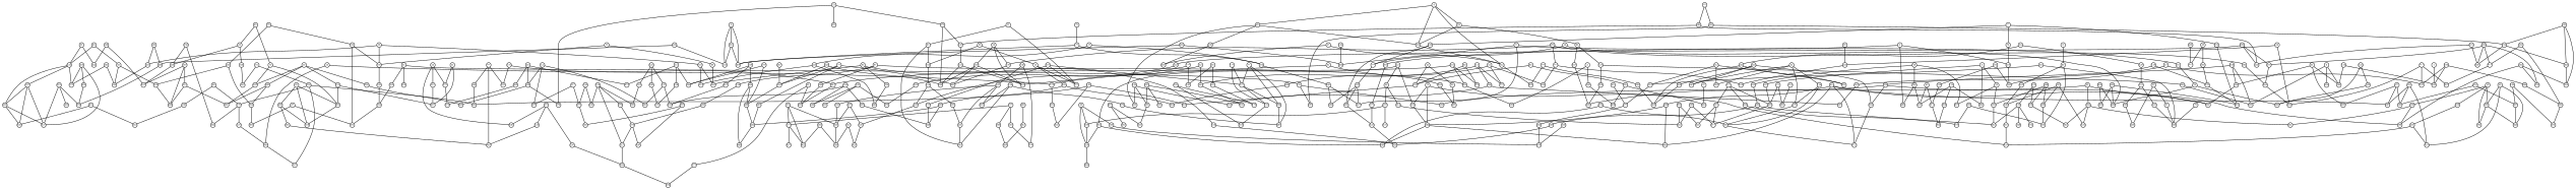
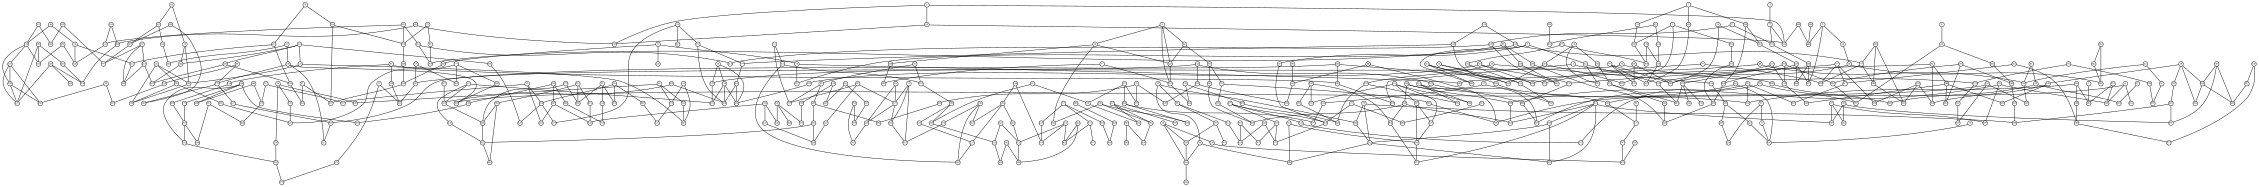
  graph {
    node [fixedsize=true fontsize=5 shape=circle]
    0 [height=.15]
    60 [height=.15]
    213 [height=.15]
    409 [height=.15]
    1 [height=.15]
    243 [height=.15]
    2 [height=.15]
    206 [height=.15]
    291 [height=.15]
    460 [height=.15]
    369 [height=.15]
    371 [height=.15]
    3 [height=.15]
    268 [height=.15]
    359 [height=.15]
    468 [height=.15]
    4 [height=.15]
    62 [height=.15]
    69 [height=.15]
    323 [height=.15]
    352 [height=.15]
    89 [height=.15]
    236 [height=.15]
    301 [height=.15]
    422 [height=.15]
    5 [height=.15]
    25 [height=.15]
    317 [height=.15]
    482 [height=.15]
    194 [height=.15]
    207 [height=.15]
    403 [height=.15]
    6 [height=.15]
    188 [height=.15]
    396 [height=.15]
    416 [height=.15]
    7 [height=.15]
    74 [height=.15]
    102 [height=.15]
    185 [height=.15]
    451 [height=.15]
    224 [height=.15]
    426 [height=.15]
    8 [height=.15]
    80 [height=.15]
    263 [height=.15]
    355 [height=.15]
    9 [height=.15]
    16 [height=.15]
    427 [height=.15]
    484 [height=.15]
    29 [height=.15]
    10 [height=.15]
    151 [height=.15]
    198 [height=.15]
    202 [height=.15]
    288 [height=.15]
    281 [height=.15]
    407 [height=.15]
    429 [height=.15]
    461 [height=.15]
    294 [height=.15]
    11 [height=.15]
    61 [height=.15]
    377 [height=.15]
    104 [height=.15]
    344 [height=.15]
    12 [height=.15]
    283 [height=.15]
    337 [height=.15]
    258 [height=.15]
    184 [height=.15]
    432 [height=.15]
    244 [height=.15]
    447 [height=.15]
    13 [height=.15]
    66 [height=.15]
    173 [height=.15]
    286 [height=.15]
    332 [height=.15]
    334 [height=.15]
    397 [height=.15]
    14 [height=.15]
    449 [height=.15]
    229 [height=.15]
    15 [height=.15]
    218 [height=.15]
    473 [height=.15]
    496 [height=.15]
    376 [height=.15]
    386 [height=.15]
    17 [height=.15]
    235 [height=.15]
    374 [height=.15]
    314 [height=.15]
    442 [height=.15]
    406 [height=.15]
    18 [height=.15]
    326 [height=.15]
    414 [height=.15]
    462 [height=.15]
    388 [height=.15]
    19 [height=.15]
    135 [height=.15]
    256 [height=.15]
    446 [height=.15]
    485 [height=.15]
    324 [height=.15]
    20 [height=.15]
    290 [height=.15]
    308 [height=.15]
    465 [height=.15]
    21 [height=.15]
    483 [height=.15]
    477 [height=.15]
    22 [height=.15]
    245 [height=.15]
    304 [height=.15]
    401 [height=.15]
    452 [height=.15]
    408 [height=.15]
    23 [height=.15]
    84 [height=.15]
    96 [height=.15]
    162 [height=.15]
    254 [height=.15]
    486 [height=.15]
    167 [height=.15]
    214 [height=.15]
    262 [height=.15]
    24 [height=.15]
    272 [height=.15]
    312 [height=.15]
    370 [height=.15]
    444 [height=.15]
    26 [height=.15]
    280 [height=.15]
    274 [height=.15]
    27 [height=.15]
    459 [height=.15]
    28 [height=.15]
    100 [height=.15]
    108 [height=.15]
    390 [height=.15]
    392 [height=.15]
    205 [height=.15]
    398 [height=.15]
    341 [height=.15]
    445 [height=.15]
    30 [height=.15]
    31 [height=.15]
    436 [height=.15]
    440 [height=.15]
    32 [height=.15]
    116 [height=.15]
    279 [height=.15]
    367 [height=.15]
    389 [height=.15]
    360 [height=.15]
    33 [height=.15]
    34 [height=.15]
    129 [height=.15]
    252 [height=.15]
    191 [height=.15]
    351 [height=.15]
    425 [height=.15]
    35 [height=.15]
    n168 [height=.15 label=960]
    273 [height=.15]
    327 [height=.15]
    321 [height=.15]
    36 [height=.15]
    123 [height=.15]
    177 [height=.15]
    37 [height=.15]
    163 [height=.15]
    232 [height=.15]
    38 [height=.15]
    118 [height=.15]
    195 [height=.15]
    331 [height=.15]
    269 [height=.15]
    339 [height=.15]
    358 [height=.15]
    39 [height=.15]
    134 [height=.15]
    322 [height=.15]
    187 [height=.15]
    228 [height=.15]
    373 [height=.15]
    40 [height=.15]
    189 [height=.15]
    356 [height=.15]
    285 [height=.15]
    478 [height=.15]
    41 [height=.15]
    226 [height=.15]
    382 [height=.15]
    492 [height=.15]
    42 [height=.15]
    240 [height=.15]
    267 [height=.15]
    361 [height=.15]
    372 [height=.15]
    481 [height=.15]
    43 [height=.15]
    50 [height=.15]
    130 [height=.15]
    495 [height=.15]
    305 [height=.15]
    44 [height=.15]
    333 [height=.15]
    458 [height=.15]
    45 [height=.15]
    160 [height=.15]
    412 [height=.15]
    278 [height=.15]
    46 [height=.15]
    58 [height=.15]
    415 [height=.15]
    47 [height=.15]
    424 [height=.15]
    48 [height=.15]
    470 [height=.15]
    49 [height=.15]
    70 [height=.15]
    83 [height=.15]
    318 [height=.15]
    418 [height=.15]
    51 [height=.15]
    76 [height=.15]
    225 [height=.15]
    350 [height=.15]
    169 [height=.15]
    357 [height=.15]
    354 [height=.15]
    52 [height=.15]
    126 [height=.15]
    335 [height=.15]
    53 [height=.15]
    172 [height=.15]
    413 [height=.15]
    328 [height=.15]
    247 [height=.15]
    54 [height=.15]
    159 [height=.15]
    178 [height=.15]
    450 [height=.15]
    55 [height=.15]
    209 [height=.15]
    296 [height=.15]
    56 [height=.15]
    149 [height=.15]
    217 [height=.15]
    479 [height=.15]
    57 [height=.15]
    150 [height=.15]
    171 [height=.15]
    306 [height=.15]
    497 [height=.15]
    499 [height=.15]
    428 [height=.15]
    59 [height=.15]
    65 [height=.15]
    405 [height=.15]
    106 [height=.15]
    137 [height=.15]
    467 [height=.15]
    63 [height=.15]
    311 [height=.15]
    423 [height=.15]
    362 [height=.15]
    64 [height=.15]
    210 [height=.15]
    494 [height=.15]
    300 [height=.15]
    431 [height=.15]
    67 [height=.15]
    292 [height=.15]
    68 [height=.15]
    146 [height=.15]
    233 [height=.15]
    239 [height=.15]
    71 [height=.15]
    127 [height=.15]
    394 [height=.15]
    487 [height=.15]
    131 [height=.15]
    72 [height=.15]
    454 [height=.15]
    73 [height=.15]
    86 [height=.15]
    75 [height=.15]
    77 [height=.15]
    78 [height=.15]
    94 [height=.15]
    253 [height=.15]
    471 [height=.15]
    79 [height=.15]
    349 [height=.15]
    81 [height=.15]
    271 [height=.15]
    411 [height=.15]
    378 [height=.15]
    82 [height=.15]
    242 [height=.15]
    363 [height=.15]
    441 [height=.15]
    85 [height=.15]
    98 [height=.15]
    87 [height=.15]
    493 [height=.15]
    88 [height=.15]
    170 [height=.15]
    186 [height=.15]
    342 [height=.15]
    237 [height=.15]
    299 [height=.15]
    340 [height=.15]
    469 [height=.15]
    90 [height=.15]
    91 [height=.15]
    138 [height=.15]
    490 [height=.15]
    92 [height=.15]
    284 [height=.15]
    345 [height=.15]
    434 [height=.15]
    93 [height=.15]
    204 [height=.15]
    95 [height=.15]
    156 [height=.15]
    234 [height=.15]
    456 [height=.15]
    472 [height=.15]
    453 [height=.15]
    97 [height=.15]
    196 [height=.15]
    282 [height=.15]
    298 [height=.15]
    266 [height=.15]
    99 [height=.15]
    491 [height=.15]
    101 [height=.15]
    347 [height=.15]
    103 [height=.15]
    139 [height=.15]
    316 [height=.15]
    192 [height=.15]
    348 [height=.15]
    133 [height=.15]
    105 [height=.15]
    231 [height=.15]
    107 [height=.15]
    157 [height=.15]
    448 [height=.15]
    109 [height=.15]
    466 [height=.15]
    474 [height=.15]
    110 [height=.15]
    111 [height=.15]
    303 [height=.15]
    112 [height=.15]
    165 [height=.15]
    180 [height=.15]
    212 [height=.15]
    238 [height=.15]
    113 [height=.15]
    114 [height=.15]
    115 [height=.15]
    208 [height=.15]
    117 [height=.15]
    375 [height=.15]
    385 [height=.15]
    119 [height=.15]
    120 [height=.15]
    121 [height=.15]
    480 [height=.15]
    122 [height=.15]
    289 [height=.15]
    124 [height=.15]
    259 [height=.15]
    476 [height=.15]
    125 [height=.15]
    147 [height=.15]
    199 [height=.15]
    248 [height=.15]
    393 [height=.15]
    420 [height=.15]
    128 [height=.15]
    223 [height=.15]
    309 [height=.15]
    132 [height=.15]
    343 [height=.15]
    437 [height=.15]
    136 [height=.15]
    174 [height=.15]
    381 [height=.15]
    140 [height=.15]
    387 [height=.15]
    475 [height=.15]
    141 [height=.15]
    455 [height=.15]
    142 [height=.15]
    143 [height=.15]
    144 [height=.15]
    438 [height=.15]
    145 [height=.15]
    265 [height=.15]
    430 [height=.15]
    148 [height=.15]
    182 [height=.15]
    183 [height=.15]
    152 [height=.15]
    153 [height=.15]
    383 [height=.15]
    395 [height=.15]
    154 [height=.15]
    176 [height=.15]
    315 [height=.15]
    276 [height=.15]
    155 [height=.15]
    193 [height=.15]
    222 [height=.15]
    464 [height=.15]
    158 [height=.15]
    161 [height=.15]
    164 [height=.15]
    338 [height=.15]
    166 [height=.15]
    329 [height=.15]
    364 [height=.15]
    168 [height=.15]
    346 [height=.15]
    251 [height=.15]
    175 [height=.15]
    293 [height=.15]
    498 [height=.15]
    179 [height=.15]
    181 [height=.15]
    402 [height=.15]
    433 [height=.15]
    190 [height=.15]
    368 [height=.15]
    380 [height=.15]
    197 [height=.15]
    215 [height=.15]
    200 [height=.15]
    201 [height=.15]
    n450 [height=.15 label=503]
    270 [height=.15]
    353 [height=.15]
    211 [height=.15]
    457 [height=.15]
-   216 [height=.15]
    219 [height=.15]
    435 [height=.15]
    220 [height=.15]
    221 [height=.15]
    366 [height=.15]
    488 [height=.15]
    227 [height=.15]
    230 [height=.15]
    400 [height=.15]
    249 [height=.15]
    241 [height=.15]
    417 [height=.15]
    489 [height=.15]
    246 [height=.15]
    443 [height=.15]
    250 [height=.15]
    439 [height=.15]
    255 [height=.15]
    257 [height=.15]
    399 [height=.15]
    261 [height=.15]
    410 [height=.15]
    264 [height=.15]
    275 [height=.15]
    310 [height=.15]
    277 [height=.15]
    313 [height=.15]
    325 [height=.15]
    421 [height=.15]
    379 [height=.15]
    287 [height=.15]
    295 [height=.15]
    297 [height=.15]
    302 [height=.15]
    307 [height=.15]
    463 [height=.15]
    319 [height=.15]
    384 [height=.15]
    419 [height=.15]
    320 [height=.15]
    365 [height=.15]
    330 [height=.15]
    336 [height=.15]
    391 [height=.15]
    404 [height=.15]
    0 -- 60
    0 -- 213
    0 -- 409
    60 -- 213
    60 -- 409
    1 -- 243
    2 -- 206
    2 -- 291
    2 -- 460
    206 -- 369
    291 -- 371
    371 -- 433
    3 -- 268
    3 -- 359
    268 -- 468
    4 -- 62
    4 -- 69
    4 -- 323
    4 -- 352
    62 -- 323
    62 -- 89
    69 -- 323
    69 -- 236
    69 -- 301
    323 -- 352
    352 -- 422
    89 -- 137
    89 -- 467
    236 -- 459
    5 -- 25
    5 -- 317
    5 -- 482
    25 -- 194
    25 -- 207
    317 -- 403
    194 -- 444
    403 -- 477
    6 -- 188
    6 -- 396
    6 -- 416
    7 -- 74
    7 -- 102
    7 -- 185
    74 -- 206
    102 -- 451
    185 -- 224
    185 -- 426
    224 -- 229
    426 -- 433
    8 -- 80
    80 -- 263
    80 -- 355
    263 -- 349
    9 -- 16
    9 -- 427
    9 -- 484
    16 -- 29
    29 -- 449
    29 -- 386
    10 -- 151
    10 -- 198
    10 -- 202
    10 -- 288
    151 -- 281
    151 -- 407
    198 -- 429
    202 -- 461
    288 -- 461
    288 -- 294
    281 -- 308
    294 -- 493
    11 -- 61
    11 -- 377
    61 -- 104
    61 -- 344
    104 -- 106
    12 -- 283
    12 -- 337
    12 -- 258
    258 -- 429
    258 -- 274
    184 -- 432
    184 -- 244
    184 -- 447
    447 -- 448
    13 -- 66
    13 -- 173
    13 -- 286
    66 -- 332
    286 -- 334
    286 -- 397
    14 -- 224
    14 -- 449
    229 -- 426
    229 -- 427
    229 -- 488
    15 -- 218
    15 -- 473
    15 -- 496
    218 -- 376
    17 -- 235
    17 -- 374
    235 -- 314
    235 -- 442
    374 -- 406
    406 -- 427
    406 -- 488
    18 -- 326
-   18 -- 171
+   18 -- 414
    18 -- 462
    326 -- 388
    19 -- 135
    19 -- 256
    19 -- 446
    135 -- 485
    256 -- 324
    324 -- 378
    20 -- 281
    20 -- 290
    20 -- 308
    290 -- 308
    290 -- 465
    465 -- 485
    21 -- 403
    21 -- 483
    22 -- 245
    22 -- 304
    22 -- 401
    245 -- 452
    304 -- 408
    452 -- 489
    408 -- 452
    23 -- 84
    23 -- 96
    23 -- 162
    84 -- 254
    84 -- 486
    96 -- 167
    96 -- 214
    162 -- 262
    254 -- 285
    167 -- 189
    167 -- 472
    214 -- 453
    262 -- 486
    262 -- 481
    24 -- 446
    24 -- 272
    24 -- 312
    272 -- 370
    312 -- 407
    26 -- 258
    26 -- 473
    26 -- 280
    280 -- 370
    27 -- 352
    27 -- 459
    28 -- 100
    28 -- 108
    28 -- 390
    28 -- 392
    100 -- 205
    108 -- 398
    108 -- 341
    390 -- 392
    390 -- 445
    205 -- 454
    205 -- 491
    30 -- 31
    30 -- 436
    31 -- 440
    32 -- 116
    32 -- 279
    32 -- 367
    32 -- 389
    116 -- 279
    116 -- 360
    279 -- 360
    360 -- 372
    33 -- 407
    33 -- 272
    34 -- 129
    34 -- 252
    129 -- 191
    252 -- 351
    252 -- 425
    191 -- 223
    191 -- 309
    35 -- n168
    35 -- 273
    n168 -- 327
    273 -- 321
    321 -- 402
    36 -- 440
    36 -- 123
    123 -- 177
    177 -- 242
    37 -- 163
    37 -- 232
    163 -- 397
    38 -- 118
    38 -- 195
    38 -- 331
    118 -- 314
    118 -- 269
    195 -- 339
    331 -- 358
    339 -- 354
    39 -- 134
    39 -- 322
    134 -- 187
    134 -- 228
    134 -- 373
    187 -- 228
    187 -- 458
    187 -- 437
    228 -- 458
    228 -- 437
    40 -- 254
    40 -- 189
    40 -- 356
    189 -- 254
    356 -- 478
    41 -- 173
    41 -- 226
    41 -- 382
    382 -- 492
    42 -- 240
    42 -- 267
    42 -- 361
    42 -- 372
    42 -- 481
    240 -- 262
    240 -- 481
    43 -- 50
    43 -- 130
    50 -- 495
    130 -- 305
    44 -- 333
    44 -- 458
    45 -- 160
    45 -- 412
    160 -- 278
    278 -- 451
    46 -- 134
    46 -- 58
    58 -- 358
    58 -- 415
    415 -- 428
    47 -- 424
    48 -- 130
    48 -- 470
    49 -- 70
    49 -- 83
    70 -- 202
    70 -- 281
    83 -- 318
    83 -- 418
    318 -- 363
    418 -- 441
    51 -- 76
    51 -- 225
    51 -- 350
    76 -- 169
    76 -- 357
    350 -- 354
    354 -- 471
    52 -- 66
    52 -- 126
    126 -- 335
    335 -- 420
    53 -- 274
    53 -- 172
    53 -- 413
    172 -- 328
    172 -- 247
    247 -- 251
    54 -- 159
    54 -- 178
    54 -- 450
    159 -- 401
    159 -- 328
    159 -- 450
    178 -- 401
    55 -- 188
    55 -- 209
    55 -- 296
    296 -- 361
    56 -- 149
    56 -- 217
    217 -- 479
    57 -- 150
    57 -- 171
    57 -- 306
    150 -- 414
    171 -- 462
    171 -- 497
    306 -- 499
    59 -- 104
    59 -- 65
    65 -- 377
    65 -- 405
    405 -- 492
    405 -- 431
    106 -- 126
    106 -- 133
    137 -- 299
    137 -- 340
    467 -- 469
    63 -- 311
    63 -- 423
    311 -- 362
    64 -- 210
    64 -- 494
    210 -- 300
    431 -- 452
    431 -- 448
    67 -- 267
    67 -- 209
    67 -- 292
    68 -- 207
    68 -- 146
    68 -- 233
    146 -- 460
    146 -- 423
    233 -- 239
    239 -- 444
    239 -- 249
    71 -- 127
    71 -- 394
    71 -- 487
    127 -- 394
    127 -- 131
    394 -- 487
    131 -- 303
    72 -- 162
    72 -- 262
    72 -- 454
    73 -- 195
    73 -- 86
    86 -- 269
    75 -- 77
    77 -- 409
    77 -- 374
    78 -- 94
    78 -- 253
    94 -- 195
    94 -- 471
    253 -- 294
    253 -- 415
    79 -- 440
    349 -- 410
    81 -- 271
    81 -- 411
    271 -- 378
    82 -- 177
    242 -- 478
    85 -- 130
    85 -- 98
    98 -- 468
    98 -- 424
    87 -- 471
    87 -- 493
    88 -- 170
    88 -- 186
    170 -- 342
    170 -- 237
    186 -- 333
    237 -- n168
    299 -- 469
    340 -- 396
    90 -- 210
    91 -- 363
    91 -- 138
    138 -- 327
    138 -- 170
    138 -- 490
    92 -- 398
    92 -- 169
    92 -- 284
    284 -- 341
    284 -- 345
    284 -- 434
    93 -- 273
    93 -- 204
    204 -- 495
    95 -- 269
    95 -- 156
    95 -- 234
    156 -- 456
    234 -- 442
    97 -- 196
    97 -- 282
    97 -- 298
    196 -- 266
    282 -- 359
    298 -- 411
    266 -- 276
    99 -- 390
    99 -- 445
    99 -- 491
    101 -- 470
    101 -- 282
    101 -- 347
    347 -- 411
    103 -- 139
    103 -- 316
    139 -- 444
    139 -- 192
    139 -- 348
    316 -- 345
    133 -- 231
    105 -- 477
    105 -- 453
    231 -- 344
    107 -- 377
    107 -- 127
    107 -- 157
    157 -- 448
    109 -- 213
    109 -- 466
    466 -- 474
    110 -- 243
    110 -- 188
    111 -- 127
    111 -- 131
    112 -- 165
    112 -- 180
    165 -- 357
    165 -- 212
    180 -- 247
    180 -- 238
    212 -- 480
    212 -- 383
    113 -- 389
    113 -- 351
    113 -- 123
    114 -- 483
    115 -- 482
    115 -- 423
    115 -- 208
    208 -- 362
    117 -- 337
    117 -- 375
    375 -- 385
    119 -- 369
    119 -- 278
    120 -- 267
    120 -- 292
    120 -- 491
    121 -- 238
    121 -- 480
    122 -- 422
    122 -- 289
    289 -- 425
    124 -- 149
    124 -- 259
    259 -- 476
    125 -- 147
    125 -- 199
    125 -- 248
    147 -- 283
    147 -- 432
    199 -- 393
    248 -- 376
    128 -- 322
    128 -- 441
    223 -- 440
    309 -- 436
    132 -- 386
    132 -- 343
    343 -- 386
    136 -- 344
    136 -- 174
    136 -- 381
    174 -- 487
    140 -- 387
    140 -- 475
    387 -- 445
    141 -- 451
    141 -- 449
    141 -- 455
    142 -- 484
    143 -- 388
    143 -- 420
    144 -- 375
    144 -- 438
    145 -- 301
    145 -- 334
    145 -- 265
    265 -- 430
    148 -- 414
    148 -- 182
    182 -- 231
    182 -- 381
    182 -- 183
    183 -- 326
    152 -- 486
    152 -- 360
    153 -- 212
    153 -- 383
    153 -- 395
    383 -- 395
    154 -- 393
    154 -- 438
    154 -- 176
    154 -- 315
    176 -- 276
    315 -- 324
    276 -- 315
    276 -- 498
    155 -- 178
    155 -- 193
    155 -- 222
    193 -- 464
    222 -- 226
    222 -- 300
    464 -- 494
    158 -- 418
    158 -- 342
    161 -- 331
    161 -- 466
    164 -- 398
    164 -- 395
    164 -- 338
    166 -- 396
    166 -- 296
    166 -- 329
    329 -- 361
    329 -- 469
    329 -- 364
    364 -- 372
    168 -- 194
    168 -- 316
    168 -- 346
    346 -- 355
    251 -- 328
    251 -- 450
    175 -- 347
    175 -- 293
    179 -- 496
    179 -- 408
    181 -- 305
    181 -- 490
    181 -- 402
    433 -- 456
    190 -- 243
    190 -- 232
    190 -- 368
    368 -- 380
    380 -- 475
    197 -- 428
    197 -- 441
    197 -- 215
    215 -- 461
    215 -- 428
    200 -- 449
    200 -- 455
    201 -- 412
    n450 -- 238
    n450 -- 270
    n450 -- 353
    270 -- 464
    353 -- 450
    211 -- 232
    211 -- 494
    211 -- 457
-   216 -- 292
-   216 -- 387
    219 -- 474
    219 -- 437
    219 -- 435
    220 -- 304
    220 -- 328
    221 -- 485
    221 -- 293
    221 -- 366
    366 -- 490
    227 -- 326
    227 -- 335
    230 -- 244
    230 -- 476
    230 -- 400
    249 -- 456
    241 -- 480
    241 -- 338
    241 -- 270
    241 -- 417
    417 -- 457
    246 -- 443
    443 -- 499
    250 -- 373
    250 -- 437
    250 -- 439
    439 -- 474
    255 -- 479
    255 -- 303
    257 -- 332
    257 -- 265
    257 -- 399
    261 -- 358
    261 -- 373
    410 -- 454
    264 -- 462
    264 -- 388
    275 -- 369
    275 -- 310
    310 -- 311
    277 -- 403
    277 -- 313
    277 -- 325
    313 -- 477
    313 -- 421
    325 -- 379
    287 -- 304
    295 -- 349
    295 -- 434
    295 -- 346
    297 -- 385
    297 -- 498
    302 -- 380
    302 -- 417
    307 -- 430
    307 -- 463
    319 -- 496
    319 -- 384
    319 -- 419
    384 -- 408
    384 -- 489
    419 -- 432
    320 -- 367
    320 -- 364
    320 -- 365
    365 -- 425
    330 -- 355
    330 -- 379
    336 -- 478
    391 -- 453
    391 -- 421
    404 -- 409
    404 -- 484
  }
